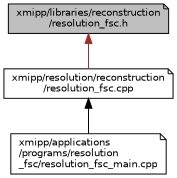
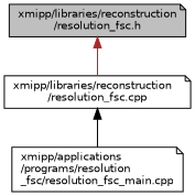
  digraph {
    node [color=black fillcolor=white fontname=Helvetica fontsize=10 shape=note style=filled]
    edge [dir=back fontname=Helvetica fontsize=10 labelfontname=Helvetica labelfontsize=10 style=solid]
    n1 [fillcolor=grey75 fontcolor=black height=0.2 label="xmipp/libraries/reconstruction\l/resolution_fsc.h" width=0.4]
-   n2 [height=0.2 label="xmipp/resolution/reconstruction\l/resolution_fsc.cpp" width=0.4]
+   n2 [height=0.2 label="xmipp/libraries/reconstruction\l/resolution_fsc.cpp" width=0.4]
    n3 [height=0.2 label="xmipp/applications\l/programs/resolution\l_fsc/resolution_fsc_main.cpp" width=0.4]
    n1 -> n2 [color=brown]
    n2 -> n3 [color=black]
  }
